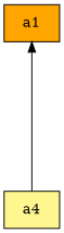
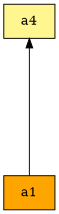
  digraph {
    rankdir=BT
    ranksep=2.0
    node [shape=record style=filled]
    n1 [fillcolor=orange label="{a1}"]
    n2 [fillcolor=khaki1 label="{a4}"]
-   n2 -> n1
+   n1 -> n2
  }
